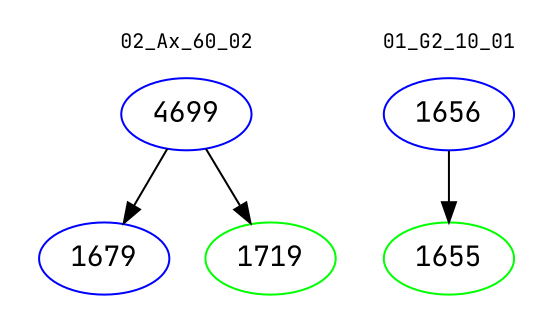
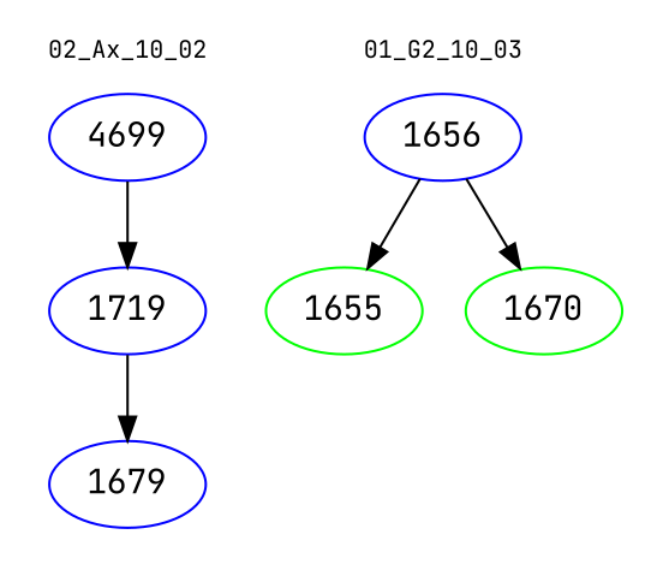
  digraph {
    fontname="JetBrains Mono"
    node [color=blue fontname="JetBrains Mono"]
    edge [color=black fontname="JetBrains Mono"]
    n1 [label=4699]
    n2 [label=1679]
-   n3 [color=green label=1719]
+   n3 [label=1719]
    n4 [label=1656]
    n5 [color=green label=1655]
+   n6 [color=green label=1670]
    subgraph cluster_1 {
      color=white
      fontsize=10
-     label="02_Ax_60_02"
+     label="02_Ax_10_02"
      n1
      n2
      n3
    }
    subgraph cluster_2 {
      color=white
      fontsize=10
-     label="01_G2_10_01"
+     label="01_G2_10_03"
      n4
      n5
+     n6
    }
-   n1 -> n2
+   n3 -> n2
    n1 -> n3
    n4 -> n5
+   n4 -> n6
  }
